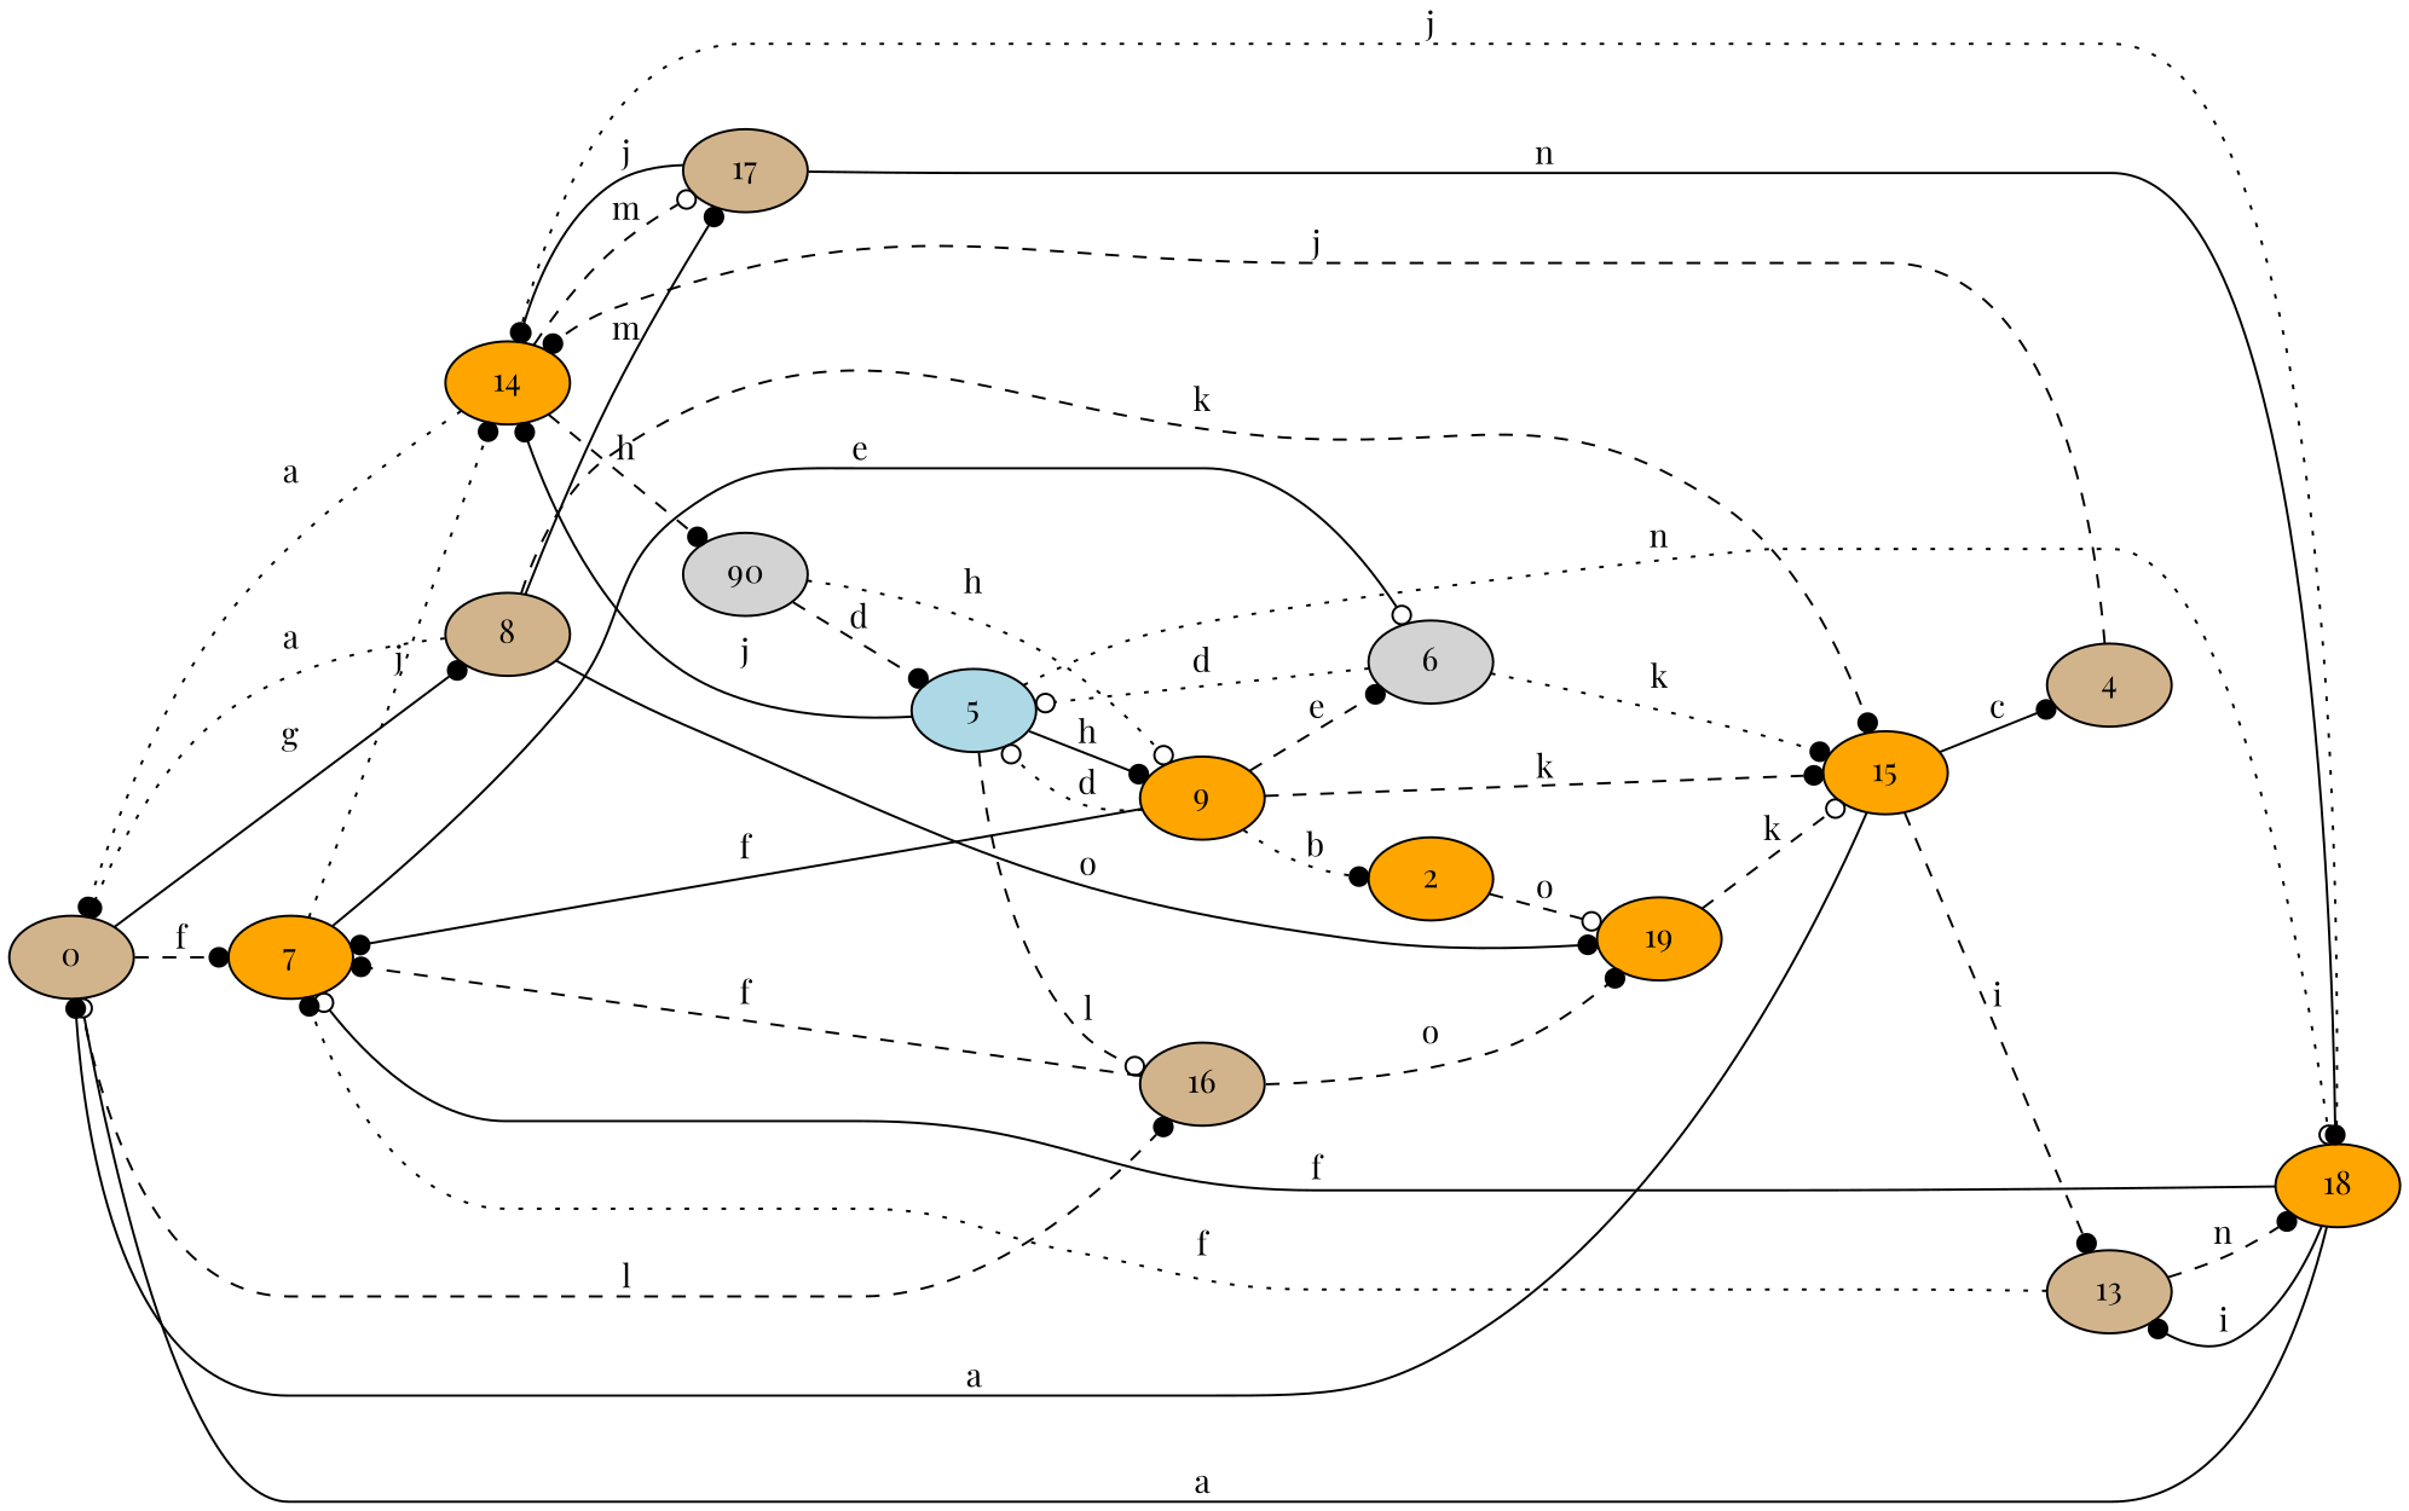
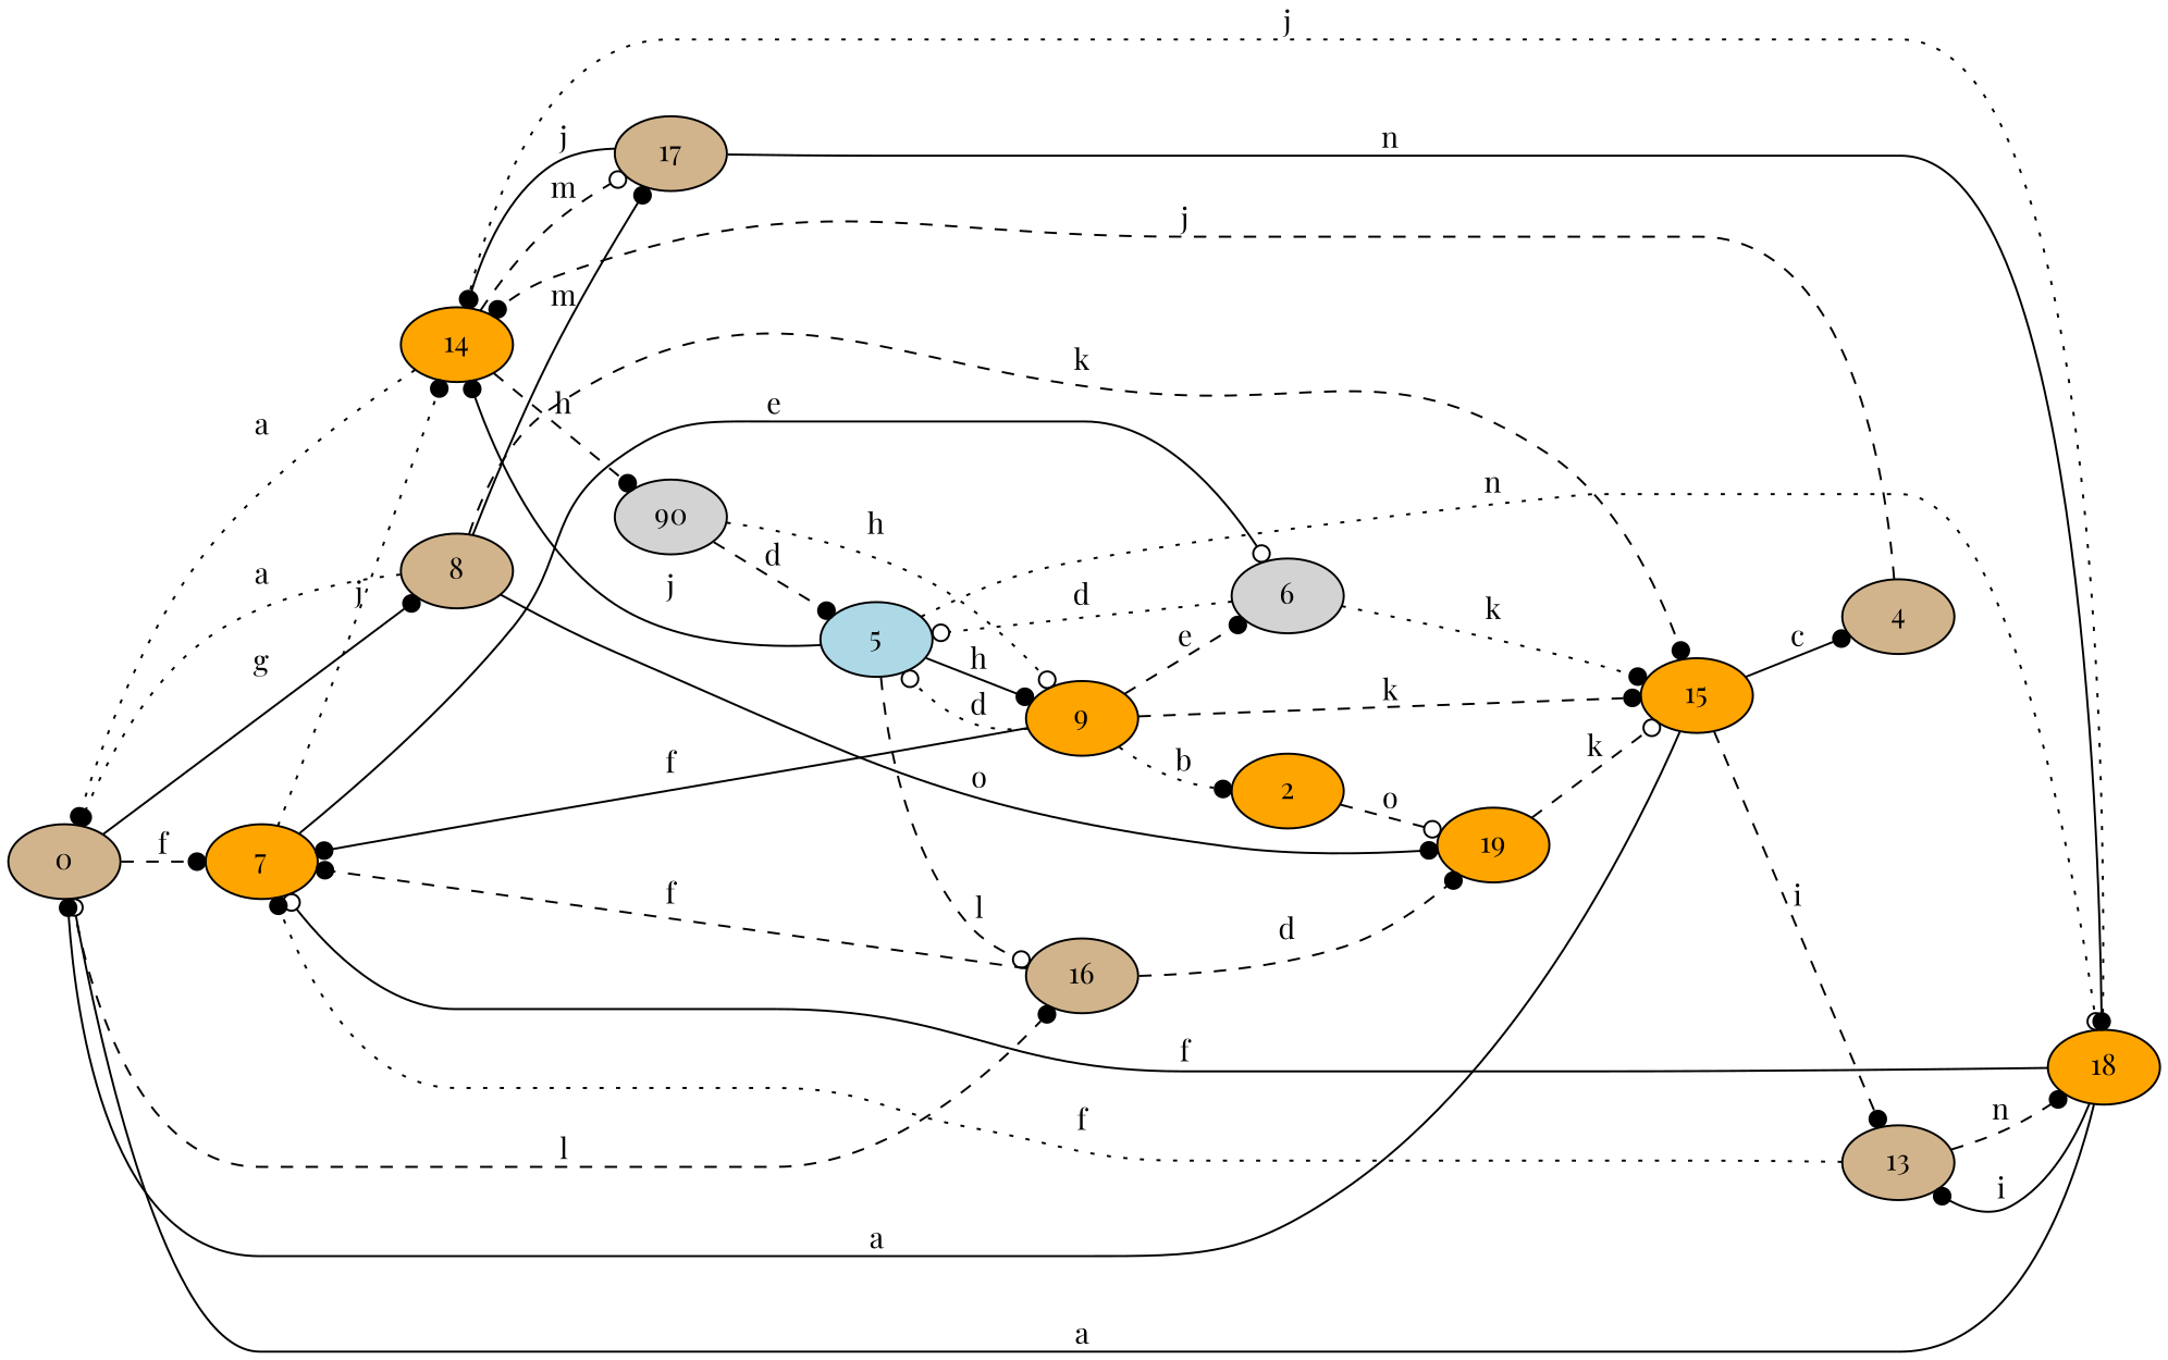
  strict digraph {
    fontname="Playfair Display"
    rankdir=LR
    node [fillcolor=orange fontname="Playfair Display" style=filled]
    edge [arrowhead=dot fontname="Playfair Display" style=dashed]
    0 [fillcolor=tan]
    7
    8 [fillcolor=tan]
    16 [fillcolor=tan]
    14
    6 [fillcolor=lightgrey]
    19
    15
    17 [fillcolor=tan]
    2
    4 [fillcolor=tan]
    n12 [fillcolor=lightgrey label=90]
    5 [fillcolor=lightblue]
    9
    18
    13 [fillcolor=tan]
    0 -> 7 [label=f]
    0 -> 8 [label=g style=solid]
    0 -> 16 [label=l]
    7 -> 14 [label=j style=dotted]
    7 -> 6 [arrowhead=odot label=e style=solid]
    8 -> 0 [label=a style=dotted]
    8 -> 19 [label=o style=solid]
    8 -> 15 [label=k]
    8 -> 17 [label=m style=solid]
    16 -> 7 [label=f]
-   16 -> 19 [label=o]
+   16 -> 19 [label=d]
    14 -> 0 [label=a style=dotted]
    14 -> 17 [arrowhead=odot label=m]
    14 -> n12 [label=h]
    6 -> 15 [label=k style=dotted]
    6 -> 5 [arrowhead=odot label=d style=dotted]
    19 -> 15 [arrowhead=odot label=k]
    15 -> 0 [label=a style=solid]
    15 -> 4 [label=c style=solid]
    15 -> 13 [label=i]
    17 -> 14 [label=j style=solid]
    17 -> 18 [label=n style=solid]
    2 -> 19 [arrowhead=odot label=o]
    4 -> 14 [label=j]
    n12 -> 5 [label=d]
    n12 -> 9 [arrowhead=odot label=h style=dotted]
    5 -> 16 [arrowhead=odot label=l]
    5 -> 14 [label=j style=solid]
    5 -> 9 [label=h style=solid]
    5 -> 18 [arrowhead=odot label=n style=dotted]
    9 -> 7 [label=f style=solid]
    9 -> 6 [label=e]
    9 -> 15 [label=k]
    9 -> 2 [label=b style=dotted]
    9 -> 5 [arrowhead=odot label=d style=dotted]
    18 -> 0 [arrowhead=odot label=a style=solid]
    18 -> 7 [arrowhead=odot label=f style=solid]
    18 -> 14 [arrowhead=odot label=j style=dotted]
    18 -> 13 [label=i style=solid]
    13 -> 7 [label=f style=dotted]
    13 -> 18 [label=n]
  }
